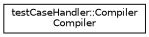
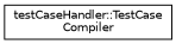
  digraph {
    rankdir=LR
-   n1 [color=black fillcolor=white fontname=Helvetica fontsize=10 height=0.2 label="testCaseHandler::Compiler\lCompiler" shape=record style=filled width=0.4]
+   n1 [color=black fillcolor=white fontname=Helvetica fontsize=10 height=0.2 label="testCaseHandler::TestCase\lCompiler" shape=record style=filled width=0.4]
  }
